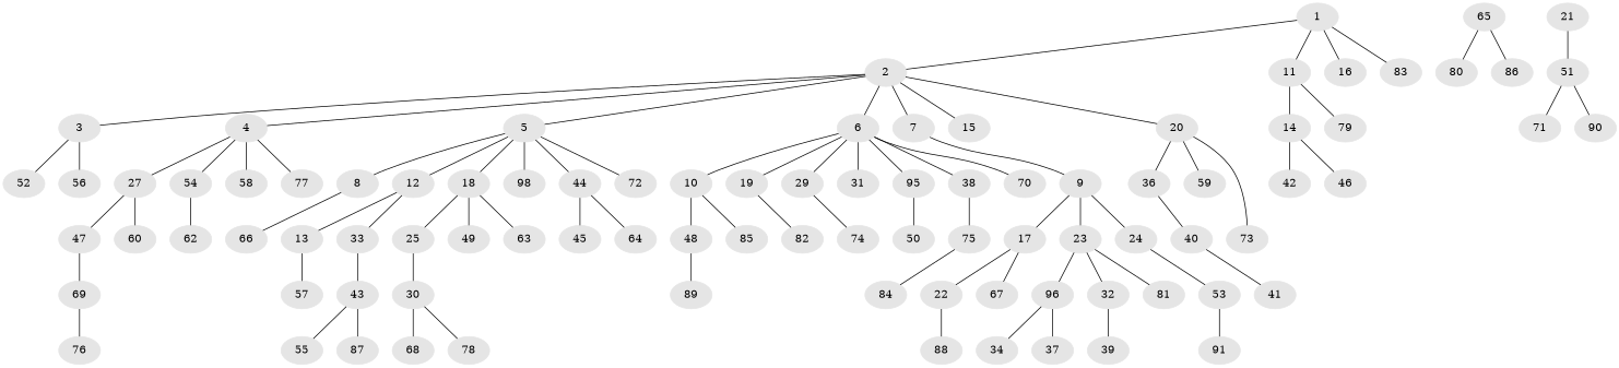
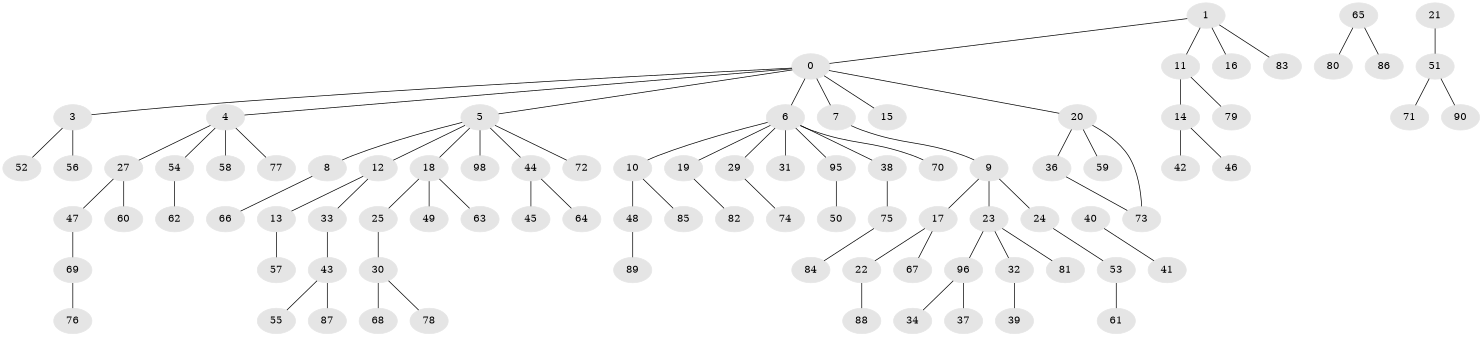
  graph {
    node [color=gray90 style=filled]
    1
-   2
+   2 [label=0]
    11
    16
    83
    3
    4
    5
    6
    7
    15
    20
    14
    79
    52
    56
    27
    54
    58
    77
    8
    12
    18
    n24 [label=98]
    44
    72
    10
    19
    29
    31
    n31 [label=95]
    38
    70
    9
    36
    59
    73
    65
    80
    86
    47
    60
    62
    66
    13
    33
    25
    49
    63
    21
    51
    45
    64
    48
    85
    82
    74
    50
    75
    17
    23
    24
    22
    67
    n65 [label=96]
    32
    81
    53
    89
    42
    46
    57
    43
    88
    30
    40
    71
    90
    34
    37
    39
-   61 [label=91]
+   61
    68
    78
    69
    55
    87
    41
    84
    76
    1 -- 2
    1 -- 11
    1 -- 16
    1 -- 83
    2 -- 3
    2 -- 4
    2 -- 5
    2 -- 6
    2 -- 7
    2 -- 15
    2 -- 20
    11 -- 14
    11 -- 79
    3 -- 52
    3 -- 56
    4 -- 27
    4 -- 54
    4 -- 58
    4 -- 77
    5 -- 8
    5 -- 12
    5 -- 18
    5 -- n24
    5 -- 44
    5 -- 72
    6 -- 10
    6 -- 19
    6 -- 29
    6 -- 31
    6 -- n31
    6 -- 38
    6 -- 70
    7 -- 9
    20 -- 36
    20 -- 59
    20 -- 73
    14 -- 42
    14 -- 46
    27 -- 47
    27 -- 60
    54 -- 62
    8 -- 66
    12 -- 13
    12 -- 33
    18 -- 25
    18 -- 49
    18 -- 63
    44 -- 45
    44 -- 64
    10 -- 48
    10 -- 85
    19 -- 82
    29 -- 74
    n31 -- 50
    38 -- 75
    9 -- 17
    9 -- 23
    9 -- 24
-   36 -- 40
+   36 -- 73
    65 -- 80
    65 -- 86
    47 -- 69
    13 -- 57
    33 -- 43
    25 -- 30
    21 -- 51
    51 -- 71
    51 -- 90
    48 -- 89
    75 -- 84
    17 -- 22
    17 -- 67
    23 -- n65
    23 -- 32
    23 -- 81
    24 -- 53
    22 -- 88
    n65 -- 34
    n65 -- 37
    32 -- 39
    53 -- 61
    43 -- 55
    43 -- 87
    30 -- 68
    30 -- 78
    40 -- 41
    69 -- 76
  }
